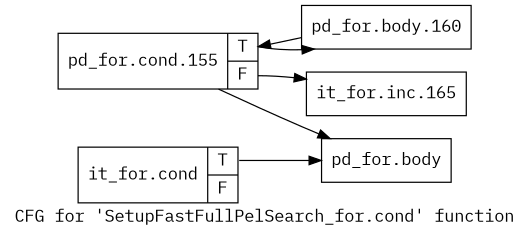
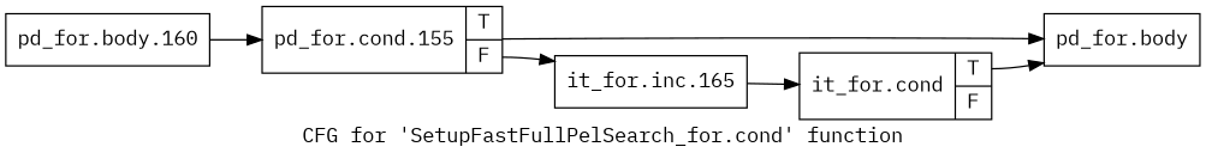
  digraph {
    fontname="IBM Plex Mono"
    label="CFG for 'SetupFastFullPelSearch_for.cond' function"
    rankdir=LR
    node [fontname="IBM Plex Mono" shape=record]
    edge [fontname="IBM Plex Mono"]
    n1 [label="{it_for.cond|{<s0>T|<s1>F}}"]
    n2 [label="{pd_for.body}"]
    n3 [label="{pd_for.cond.155|{<s0>T|<s1>F}}"]
    n4 [label="{pd_for.body.160}"]
    n5 [label="{it_for.inc.165}"]
    n1 -> n2 [tailport=s0]
    n3 -> n2
-   n3 -> n4 [tailport=s0]
    n3 -> n5 [tailport=s1]
    n4 -> n3
+   n5 -> n1
  }
